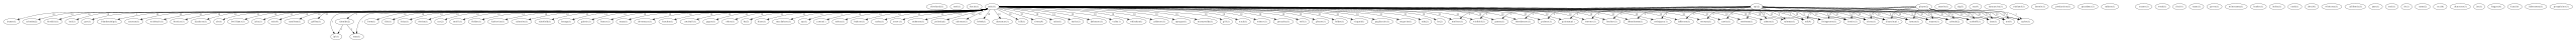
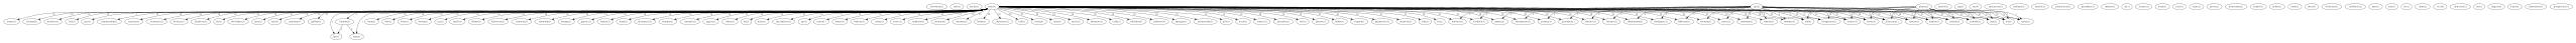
  digraph {
    fontname="PT Serif"
    node [fontname="PT Serif"]
    edge [fontname="PT Serif"]
    n1 [label="cleveland(1)"]
    n2 [label="neel(1)"]
    n3 [label="kmak(1)"]
    n4 [label="oak(11)"]
    n5 [label="schofield(1)"]
    n6 [label="baerga(1)"]
    n7 [label="gdavis(1)"]
    n8 [label="franco(1)"]
    n9 [label="maas(1)"]
    n10 [label="devereaux(1)"]
    n11 [label="hatcher(1)"]
    n12 [label="tartabull(1)"]
    n13 [label="gagne(1)"]
    n14 [label="lofton(1)"]
    n15 [label="ba(3)"]
    n16 [label="hiatt(1)"]
    n17 [label="macfarlane(1)"]
    n18 [label="spc(1)"]
    n19 [label="carter(1)"]
    n20 [label="nokes(1)"]
    n21 [label="buhner(1)"]
    n22 [label="easley(1)"]
    n23 [label="snow(1)"]
    n24 [label="anderson(1)"]
    n25 [label="polonia(1)"]
    n26 [label="salomar(1)"]
    n27 [label="hrbek(1)"]
    n28 [label="dascenzo(1)"]
    n29 [label="hill(1)"]
    n30 [label="rivera(9)"]
    n31 [label="hulse(1)"]
    n32 [label="burks(1)"]
    n33 [label="ljohnson(1)"]
    n34 [label="valle(1)"]
    n35 [label="whitaker(1)"]
    n36 [label="calderon(1)"]
    n37 [label="sprague(1)"]
    n38 [label="mcreynolds(1)"]
    n39 [label="gill(1)"]
    n40 [label="mack(1)"]
    n41 [label="reimer(1)"]
    n42 [label="gonzalez(1)"]
    n43 [label="bell(1)"]
    n44 [label="gibson(1)"]
    n45 [label="felder(1)"]
    n46 [label="vizquel(1)"]
    n47 [label="pagliarulo(1)"]
    n48 [label="mcgwire(1)"]
    n49 [label="edu(2)"]
    n50 [label="hr(2)"]
    n51 [label="joyner(1)"]
    n52 [label="schmke(2)"]
    n53 [label="bordick(1)"]
    n54 [label="lind(1)"]
    n55 [label="gov(1)"]
    n56 [label="blankenship(1)"]
    n57 [label="canseco(1)"]
    n58 [label="steinbach(1)"]
    n59 [label="brosius(1)"]
    n60 [label="djackson(1)"]
    n61 [label="ab(4)"]
    n62 [label="bwilliams(1)"]
    n63 [label="jaha(1)"]
    n64 [label="min(9)"]
    n65 [label="hamilton(1)"]
    n66 [label="griffey(1)"]
    n67 [label="schmidt(2)"]
    n68 [label="brett(1)"]
    n69 [label="fisk(1)"]
    n70 [label="leius(1)"]
    n71 [label="obrien(1)"]
    n72 [label="cco(2)"]
    n73 [label="oneill(1)"]
    n74 [label="fielder(1)"]
    n75 [label="karkovice(1)"]
    n76 [label="palmeiro(1)"]
    n77 [label="quintana(1)"]
    n78 [label="winfield(1)"]
    n79 [label="ventura(1)"]
    n80 [label="jpl(1)"]
    n81 [label="palmer(1)"]
    n82 [label="fletcher(1)"]
    n83 [label="browne(1)"]
    n84 [label="nasa(1)"]
    n85 [label="tettleton(1)"]
    n86 [label="jefferson(1)"]
    n87 [label="curtis(1)"]
    n88 [label="dhenderson(1)"]
    n89 [label="gomez(1)"]
    n90 [label="molitor(1)"]
    n91 [label="rhenderson(1)"]
    n92 [label="rodriguez(1)"]
    n93 [label="salmon(1)"]
    n94 [label="ralomar(1)"]
    n95 [label="livingstone(1)"]
    n96 [label="fermin(1)"]
    n97 [label="sierra(1)"]
    n98 [label="disarcina(1)"]
    n99 [label="fryman(1)"]
    n100 [label="mayne(1)"]
    n101 [label="caltech(2)"]
    n102 [label="surhoff(1)"]
    n103 [label="jose(1)"]
    n104 [label="tor(9)"]
    n105 [label="cuyler(1)"]
    n106 [label="mil(9)"]
    n107 [label="seattle(1)"]
    n108 [label="slg(3)"]
    n109 [label="sea(9)"]
    n110 [label="kansascity(1)"]
    n111 [label="oakland(1)"]
    n112 [label="detroit(1)"]
    n113 [label="production(1)"]
    n114 [label="pasadena(1)"]
    n115 [label="subject(1)"]
+   n116 [label="dr(1)"]
    n117 [label="season(1)"]
    n118 [label="week(1)"]
    n119 [label="cle(10)"]
    n120 [label="team(1)"]
    n121 [label="grove(1)"]
    n122 [label="minnesota(1)"]
    n123 [label="leader(1)"]
    n124 [label="index(1)"]
    n125 [label="rank(1)"]
    n126 [label="det(10)"]
    n127 [label="whitesox(1)"]
    n128 [label="california(1)"]
    n129 [label="post(1)"]
    n130 [label="end(1)"]
    n131 [label="sb(1)"]
    n132 [label="name(2)"]
    n133 [label="tex(10)"]
    n134 [label="character(1)"]
    n135 [label="opi(2)"]
    n136 [label="jet(1)"]
    n137 [label="league(4)"]
    n138 [label="kan(10)"]
    n139 [label="player(2)"]
    n140 [label="laboratory(1)"]
    n141 [label="propulsion(1)"]
    n4 -> n5 [label=10]
    n4 -> n6 [label=10]
    n4 -> n7 [label=10]
    n4 -> n8 [label=10]
    n4 -> n9 [label=10]
    n4 -> n10 [label=10]
    n4 -> n11 [label=10]
    n4 -> n12 [label=10]
    n4 -> n13 [label=10]
    n4 -> n14 [label=10]
    n4 -> n15 [label=10]
    n4 -> n16 [label=10]
    n4 -> n17 [label=10]
    n4 -> n18 [label=3]
    n4 -> n19 [label=10]
    n4 -> n20 [label=10]
    n4 -> n21 [label=10]
    n4 -> n22 [label=10]
    n4 -> n23 [label=10]
    n4 -> n24 [label=10]
    n4 -> n25 [label=10]
    n4 -> n26 [label=10]
    n4 -> n27 [label=10]
    n4 -> n28 [label=10]
    n4 -> n29 [label=10]
    n4 -> n30 [label=10]
    n4 -> n31 [label=10]
    n4 -> n32 [label=10]
    n4 -> n33 [label=10]
    n4 -> n34 [label=10]
    n4 -> n35 [label=10]
    n4 -> n36 [label=10]
    n4 -> n37 [label=10]
    n4 -> n38 [label=10]
    n4 -> n39 [label=10]
    n4 -> n40 [label=10]
    n4 -> n41 [label=10]
    n4 -> n42 [label=10]
    n4 -> n43 [label=10]
    n4 -> n44 [label=10]
    n4 -> n45 [label=10]
    n4 -> n46 [label=10]
    n4 -> n47 [label=10]
    n4 -> n48 [label=10]
    n4 -> n49 [label=10]
    n4 -> n50 [label=10]
    n4 -> n51 [label=10]
    n4 -> n52 [label=10]
    n4 -> n53 [label=10]
    n4 -> n54 [label=10]
    n4 -> n55 [label=1]
    n4 -> n56 [label=10]
    n4 -> n57 [label=10]
    n4 -> n58 [label=10]
    n4 -> n59 [label=10]
    n4 -> n60 [label=10]
    n4 -> n61 [label=10]
    n4 -> n62 [label=10]
    n4 -> n63 [label=10]
    n4 -> n64 [label=10]
    n4 -> n65 [label=10]
    n4 -> n66 [label=10]
    n4 -> n67 [label=1]
    n4 -> n68 [label=10]
    n4 -> n69 [label=10]
    n4 -> n70 [label=10]
    n4 -> n71 [label=10]
    n4 -> n72 [label=10]
    n4 -> n73 [label=10]
    n4 -> n74 [label=10]
    n4 -> n75 [label=10]
    n4 -> n76 [label=10]
    n4 -> n77 [label=10]
    n4 -> n78 [label=10]
    n4 -> n79 [label=10]
    n4 -> n80 [label=1]
    n4 -> n81 [label=10]
    n4 -> n82 [label=10]
    n4 -> n83 [label=10]
    n4 -> n84 [label=1]
    n4 -> n85 [label=10]
    n4 -> n86 [label=10]
    n4 -> n87 [label=10]
    n4 -> n88 [label=10]
    n4 -> n89 [label=10]
    n4 -> n90 [label=10]
    n4 -> n91 [label=10]
    n4 -> n92 [label=10]
    n4 -> n93 [label=10]
    n4 -> n94 [label=10]
    n4 -> n95 [label=10]
    n4 -> n96 [label=10]
    n4 -> n97 [label=10]
    n4 -> n98 [label=10]
    n4 -> n99 [label=10]
    n4 -> n100 [label=10]
    n4 -> n101 [label=10]
    n4 -> n102 [label=10]
    n4 -> n103 [label=10]
    n4 -> n104 [label=10]
    n4 -> n105 [label=10]
    n4 -> n106 [label=10]
    n67 -> n80 [label=1]
    n67 -> n84 [label=1]
    n135 -> n77 [label=3]
    n135 -> n78 [label=3]
    n135 -> n79 [label=3]
    n135 -> n81 [label=3]
    n135 -> n82 [label=3]
    n135 -> n83 [label=3]
    n135 -> n85 [label=3]
    n135 -> n86 [label=3]
    n135 -> n87 [label=3]
    n135 -> n88 [label=3]
    n135 -> n89 [label=3]
    n135 -> n90 [label=3]
    n135 -> n91 [label=3]
    n135 -> n92 [label=3]
    n135 -> n93 [label=3]
    n135 -> n94 [label=3]
    n135 -> n95 [label=3]
    n135 -> n96 [label=3]
    n135 -> n97 [label=3]
    n135 -> n98 [label=3]
    n135 -> n99 [label=3]
    n135 -> n100 [label=3]
    n135 -> n101 [label=3]
    n135 -> n102 [label=3]
    n135 -> n103 [label=3]
    n135 -> n104 [label=3]
    n135 -> n105 [label=3]
    n135 -> n106 [label=3]
    n139 -> n95 [label=1]
    n139 -> n96 [label=1]
    n139 -> n97 [label=1]
    n139 -> n98 [label=1]
    n139 -> n99 [label=1]
    n139 -> n100 [label=1]
    n139 -> n101 [label=1]
    n139 -> n102 [label=1]
    n139 -> n103 [label=1]
    n139 -> n104 [label=1]
    n139 -> n105 [label=1]
    n139 -> n106 [label=1]
  }
